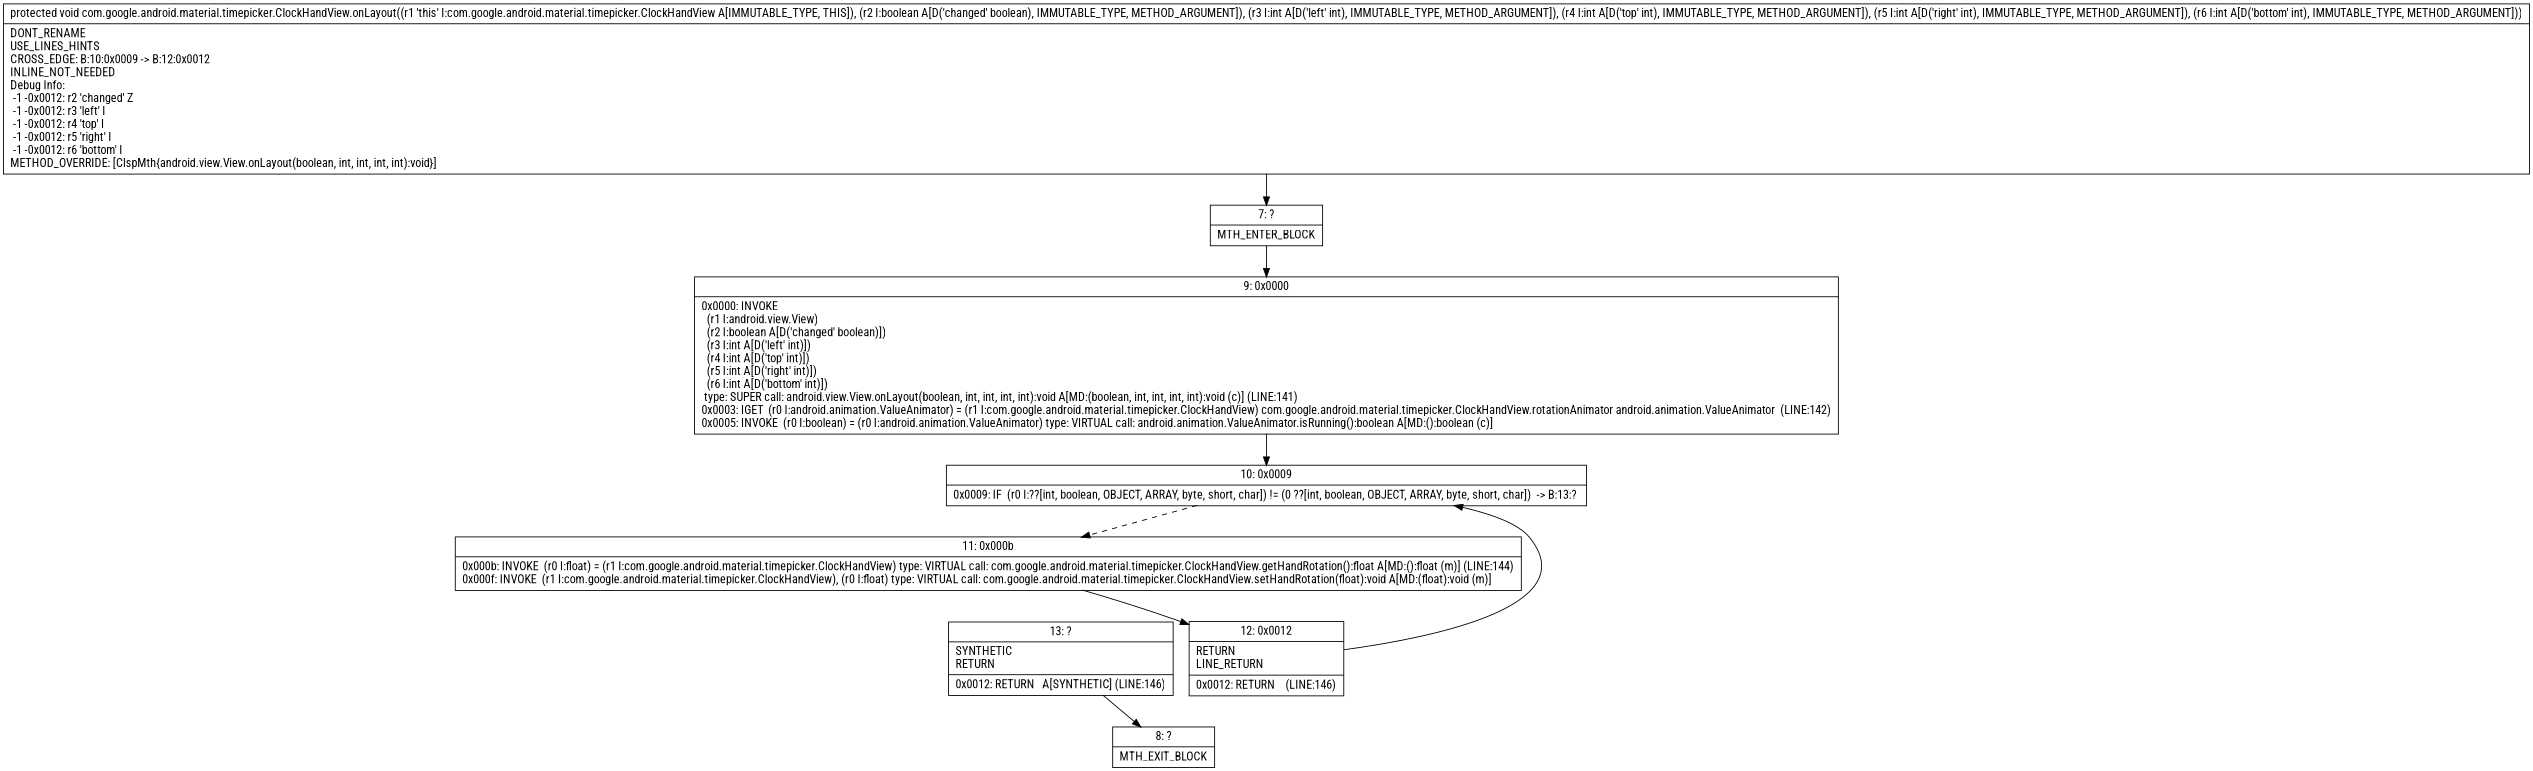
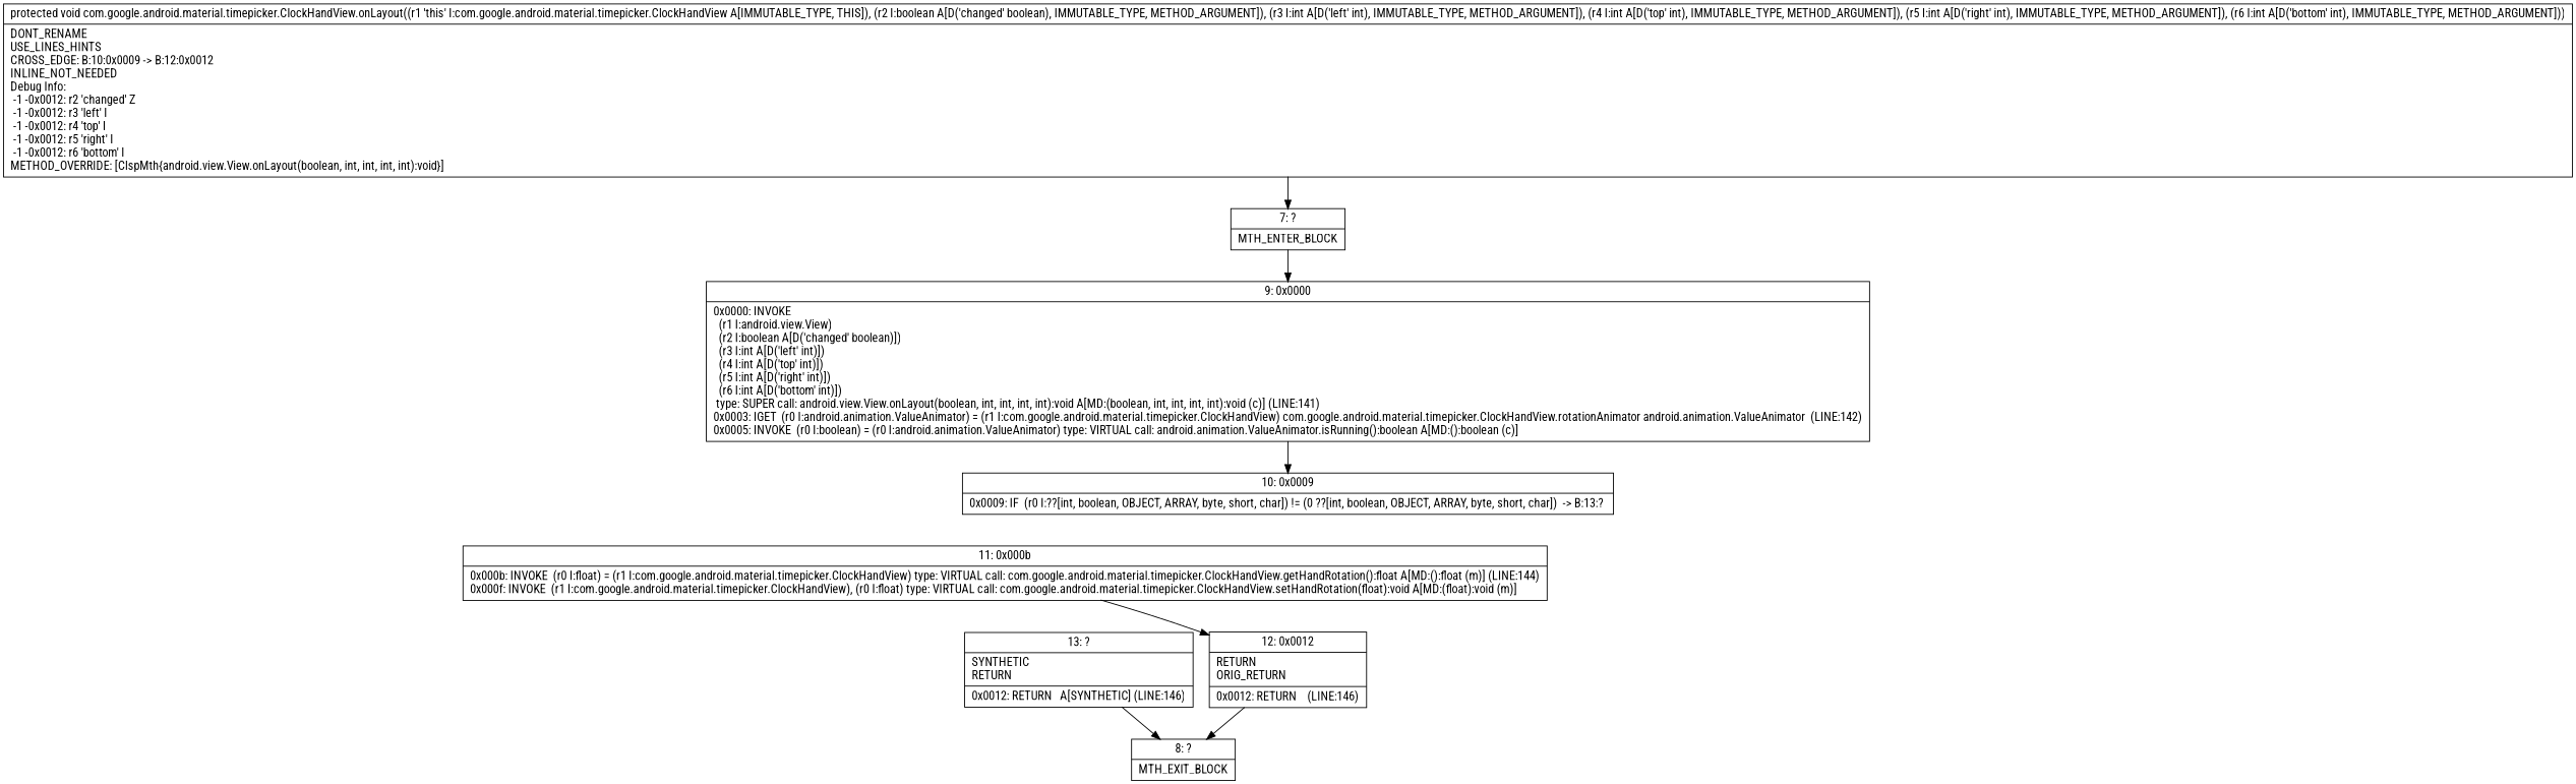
  digraph {
    fontname="Roboto Condensed"
    node [fontname="Roboto Condensed" shape=record]
    edge [fontname="Roboto Condensed"]
    n1 [label="{7\:\ ?|MTH_ENTER_BLOCK\l}"]
    n2 [label="{9\:\ 0x0000|0x0000: INVOKE  \l  (r1 I:android.view.View)\l  (r2 I:boolean A[D('changed' boolean)])\l  (r3 I:int A[D('left' int)])\l  (r4 I:int A[D('top' int)])\l  (r5 I:int A[D('right' int)])\l  (r6 I:int A[D('bottom' int)])\l type: SUPER call: android.view.View.onLayout(boolean, int, int, int, int):void A[MD:(boolean, int, int, int, int):void (c)] (LINE:141)\l0x0003: IGET  (r0 I:android.animation.ValueAnimator) = (r1 I:com.google.android.material.timepicker.ClockHandView) com.google.android.material.timepicker.ClockHandView.rotationAnimator android.animation.ValueAnimator  (LINE:142)\l0x0005: INVOKE  (r0 I:boolean) = (r0 I:android.animation.ValueAnimator) type: VIRTUAL call: android.animation.ValueAnimator.isRunning():boolean A[MD:():boolean (c)]\l}"]
    n3 [label="{10\:\ 0x0009|0x0009: IF  (r0 I:??[int, boolean, OBJECT, ARRAY, byte, short, char]) != (0 ??[int, boolean, OBJECT, ARRAY, byte, short, char])  \-\> B:13:? \l}"]
    n4 [label="{11\:\ 0x000b|0x000b: INVOKE  (r0 I:float) = (r1 I:com.google.android.material.timepicker.ClockHandView) type: VIRTUAL call: com.google.android.material.timepicker.ClockHandView.getHandRotation():float A[MD:():float (m)] (LINE:144)\l0x000f: INVOKE  (r1 I:com.google.android.material.timepicker.ClockHandView), (r0 I:float) type: VIRTUAL call: com.google.android.material.timepicker.ClockHandView.setHandRotation(float):void A[MD:(float):void (m)]\l}"]
-   n5 [label="{12\:\ 0x0012|RETURN\lLINE_RETURN\l|0x0012: RETURN    (LINE:146)\l}"]
+   n5 [label="{12\:\ 0x0012|RETURN\lORIG_RETURN\l|0x0012: RETURN    (LINE:146)\l}"]
    n6 [label="{13\:\ ?|SYNTHETIC\lRETURN\l|0x0012: RETURN   A[SYNTHETIC] (LINE:146)\l}"]
    n7 [label="{8\:\ ?|MTH_EXIT_BLOCK\l}"]
    n8 [label="{protected void com.google.android.material.timepicker.ClockHandView.onLayout((r1 'this' I:com.google.android.material.timepicker.ClockHandView A[IMMUTABLE_TYPE, THIS]), (r2 I:boolean A[D('changed' boolean), IMMUTABLE_TYPE, METHOD_ARGUMENT]), (r3 I:int A[D('left' int), IMMUTABLE_TYPE, METHOD_ARGUMENT]), (r4 I:int A[D('top' int), IMMUTABLE_TYPE, METHOD_ARGUMENT]), (r5 I:int A[D('right' int), IMMUTABLE_TYPE, METHOD_ARGUMENT]), (r6 I:int A[D('bottom' int), IMMUTABLE_TYPE, METHOD_ARGUMENT]))  | DONT_RENAME\lUSE_LINES_HINTS\lCROSS_EDGE: B:10:0x0009 \-\> B:12:0x0012\lINLINE_NOT_NEEDED\lDebug Info:\l  \-1 \-0x0012: r2 'changed' Z\l  \-1 \-0x0012: r3 'left' I\l  \-1 \-0x0012: r4 'top' I\l  \-1 \-0x0012: r5 'right' I\l  \-1 \-0x0012: r6 'bottom' I\lMETHOD_OVERRIDE: [ClspMth\{android.view.View.onLayout(boolean, int, int, int, int):void\}]\l}"]
    n1 -> n2
    n2 -> n3
-   n3 -> n4 [style=dashed]
    n4 -> n5
-   n5 -> n3
+   n5 -> n7
    n6 -> n7
    n8 -> n1
  }
